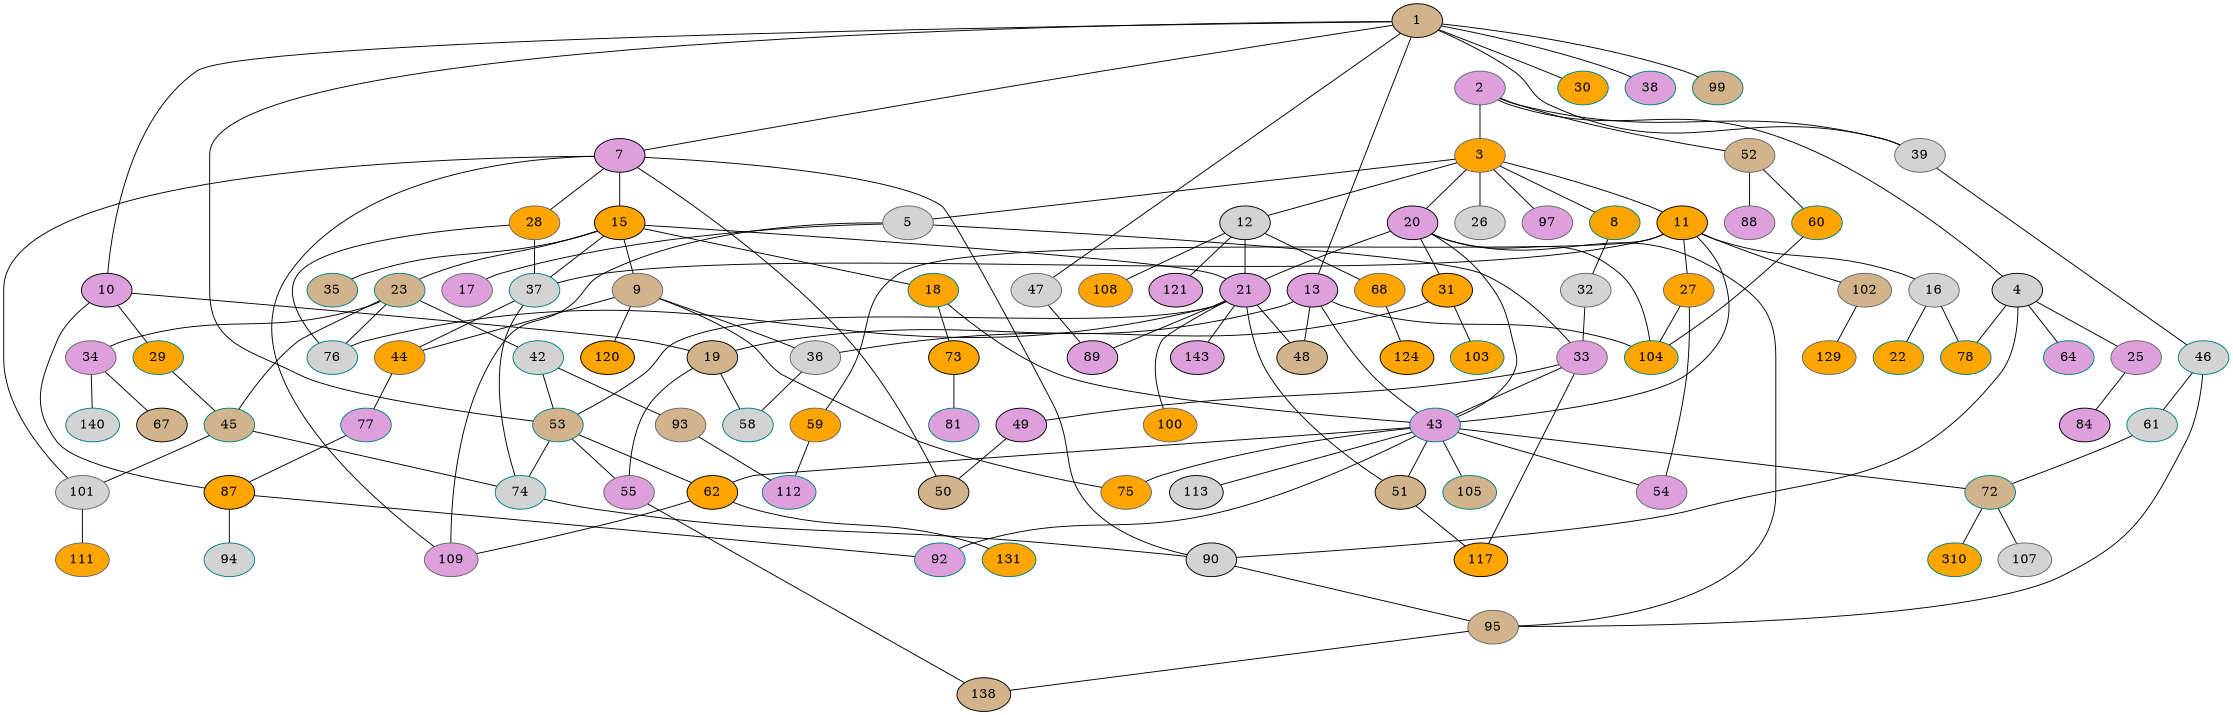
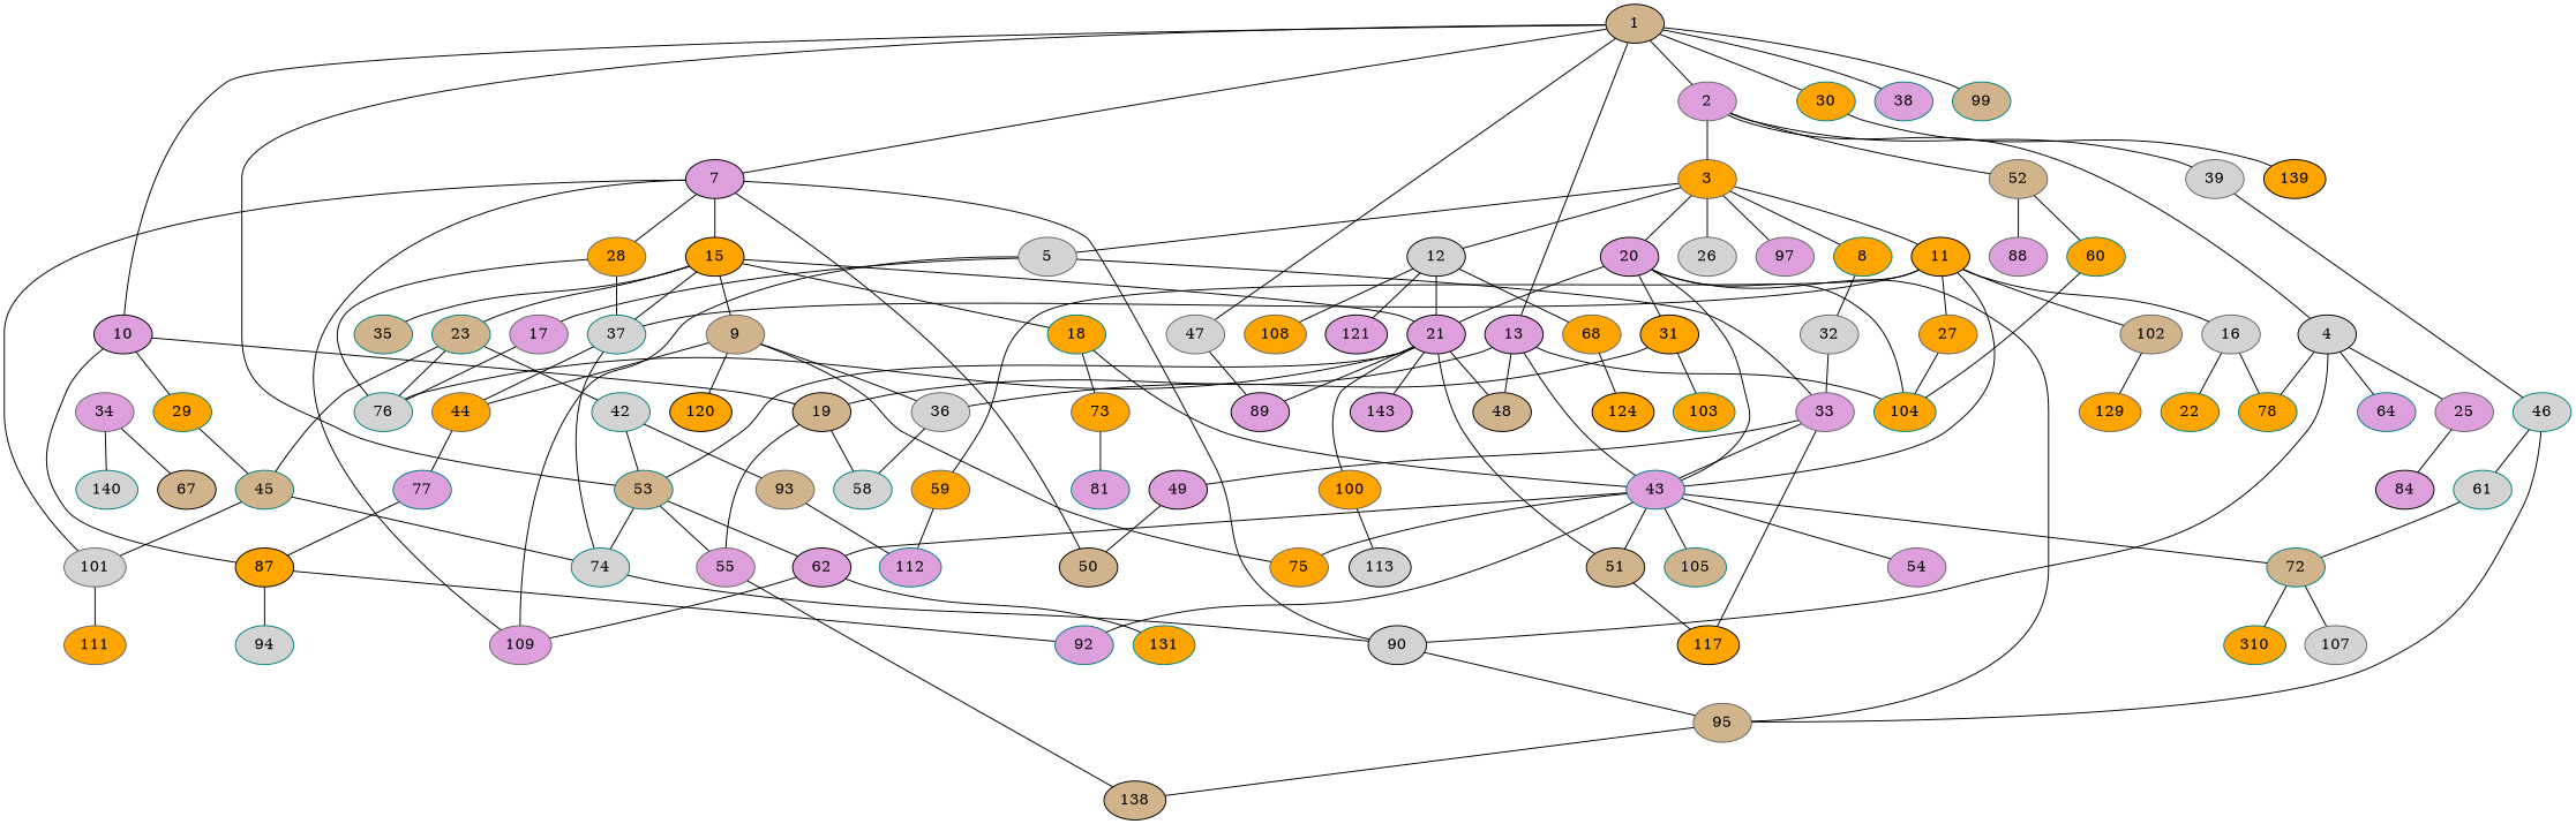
  graph {
    node [color=gray40 fillcolor=orange style=filled]
    1 [color=black fillcolor=tan super="+6"]
    2 [fillcolor=plum]
    7 [color=black fillcolor=plum super="+14"]
    10 [color=black fillcolor=plum]
    13 [color=black fillcolor=plum super="+127+96"]
    30 [color=teal]
    38 [color=teal fillcolor=plum]
    47 [fillcolor=lightgrey]
    53 [color=teal fillcolor=tan super="+85+56"]
    99 [color=teal fillcolor=tan]
    3
    4 [color=black fillcolor=lightgrey]
    39 [fillcolor=lightgrey]
    52 [fillcolor=tan]
    90 [color=black fillcolor=lightgrey]
    109 [fillcolor=plum]
    15 [color=black]
    28
    50 [color=black fillcolor=tan]
    101 [fillcolor=lightgrey]
    19 [color=black fillcolor=tan]
    29 [color=teal]
    87 [color=black]
    43 [color=teal fillcolor=plum super="+65"]
    48 [color=black fillcolor=tan]
    104 [color=teal]
+   139 [color=black]
    89 [color=black fillcolor=plum super="+91+128"]
    55 [fillcolor=plum super="+125"]
    74 [color=teal fillcolor=lightgrey super="+136"]
-   62 [color=black]
+   62 [color=black fillcolor=plum]
    5 [fillcolor=lightgrey super="+57"]
    8 [color=teal]
    11 [color=black super="+41"]
    12 [color=black fillcolor=lightgrey super="+63"]
    20 [color=black fillcolor=plum]
    26 [fillcolor=lightgrey]
    97 [fillcolor=plum]
    25 [fillcolor=plum]
    64 [color=teal fillcolor=plum]
    78 [color=teal]
    46 [color=teal fillcolor=lightgrey super="+133+135"]
    60 [color=teal]
    88 [fillcolor=plum]
    17 [fillcolor=plum]
    33 [fillcolor=plum super="+40"]
    32 [fillcolor=lightgrey]
    16 [fillcolor=lightgrey]
    27
    37 [color=teal fillcolor=lightgrey super="+70"]
    59
    102 [fillcolor=tan]
    21 [color=black fillcolor=plum super="+66+24"]
    68
    108
    121 [color=black fillcolor=plum]
    31 [color=black]
    95 [fillcolor=tan]
    84 [color=black fillcolor=plum]
    76 [color=teal fillcolor=lightgrey super="+118"]
    49 [color=black fillcolor=plum]
    117 [color=black]
    9 [fillcolor=tan]
    36 [fillcolor=lightgrey]
    44
    75 [super="+114"]
    120 [color=black]
    35 [color=teal fillcolor=tan]
    18 [color=teal]
    23 [color=teal fillcolor=tan]
    111
    58 [color=teal fillcolor=lightgrey]
    77 [color=teal fillcolor=plum]
    45 [color=teal fillcolor=tan super="+69"]
    92 [color=teal fillcolor=plum]
    94 [color=teal fillcolor=lightgrey]
    22 [color=teal super="+71"]
    54 [fillcolor=plum]
    51 [color=black fillcolor=tan super="+106"]
    72 [color=teal fillcolor=tan]
    105 [color=teal fillcolor=tan]
    113 [color=black fillcolor=lightgrey]
    112 [color=teal fillcolor=plum]
    129
    100
    143 [color=black fillcolor=plum]
    124 [color=black super="+137"]
-   73 [color=black super="+80"]
+   73 [super="+80"]
    34 [fillcolor=plum]
    42 [color=teal fillcolor=lightgrey]
    81 [color=teal fillcolor=plum]
    138 [color=black fillcolor=tan]
    103 [color=teal super="+122"]
    67 [color=black fillcolor=tan]
    140 [color=teal fillcolor=lightgrey]
    93 [fillcolor=tan]
    61 [color=teal fillcolor=lightgrey]
    n98 [color=teal label=131]
    107 [fillcolor=lightgrey]
    n100 [color=teal label=310]
-   1 -- 39
+   1 -- 2
    1 -- 7
    1 -- 10
    1 -- 13
    1 -- 30
    1 -- 38
    1 -- 47
    1 -- 53
    1 -- 99
    2 -- 3
    2 -- 4
    2 -- 39
    2 -- 52
    7 -- 90
    7 -- 109
    7 -- 15
    7 -- 28
    7 -- 50
    7 -- 101
    10 -- 19
    10 -- 29
    10 -- 87
    13 -- 19
    13 -- 43
    13 -- 48
    13 -- 104
+   30 -- 139
    47 -- 89 [weight=2]
    53 -- 55
    53 -- 74
    53 -- 62
    3 -- 5
    3 -- 8
    3 -- 11
    3 -- 12
    3 -- 20
    3 -- 26
    3 -- 97
    4 -- 90
    4 -- 25
    4 -- 64
    4 -- 78
    39 -- 46
    52 -- 60
    52 -- 88
    90 -- 95
    15 -- 37
    15 -- 21
    15 -- 9
    15 -- 35
    15 -- 18
    15 -- 23
    28 -- 37
    28 -- 76
    101 -- 111
    19 -- 55
    19 -- 58
    29 -- 45
    87 -- 92
    87 -- 94
    43 -- 62
    43 -- 75
    43 -- 92 [weight=2]
    43 -- 54
    43 -- 51
    43 -- 72
    43 -- 105
-   43 -- 113
+   100 -- 113
    55 -- 138
    74 -- 90
    62 -- 109
    62 -- n98
    5 -- 109
    5 -- 17
    5 -- 33
    8 -- 32
    11 -- 43 [weight=2]
    11 -- 16
    11 -- 27
    11 -- 37
    11 -- 59
    11 -- 102
    12 -- 21
    12 -- 68
    12 -- 108
    12 -- 121
    20 -- 43 [weight=2]
    20 -- 104
    20 -- 21
    20 -- 31
    20 -- 95
    25 -- 84
    46 -- 95
    46 -- 61
    60 -- 104
+   17 -- 76
    33 -- 43
    33 -- 49
    33 -- 117
    32 -- 33
    16 -- 78
    16 -- 22
    27 -- 104
-   27 -- 54
    37 -- 74
    37 -- 44
    59 -- 112
    102 -- 129
    21 -- 53
    21 -- 48
    21 -- 89
    21 -- 76
    21 -- 51
    21 -- 100
    21 -- 143
    68 -- 124
    31 -- 36
    31 -- 103
    95 -- 138
    49 -- 50
    9 -- 36
    9 -- 44
    9 -- 75
    9 -- 120
    36 -- 58
    44 -- 77
    18 -- 43
    18 -- 73
    23 -- 76
    23 -- 45
-   23 -- 34
    23 -- 42
    77 -- 87
    45 -- 101
    45 -- 74
    51 -- 117
    72 -- 107
    72 -- n100
    73 -- 81
    34 -- 67
    34 -- 140
    42 -- 53
    42 -- 93
    93 -- 112
    61 -- 72
  }
